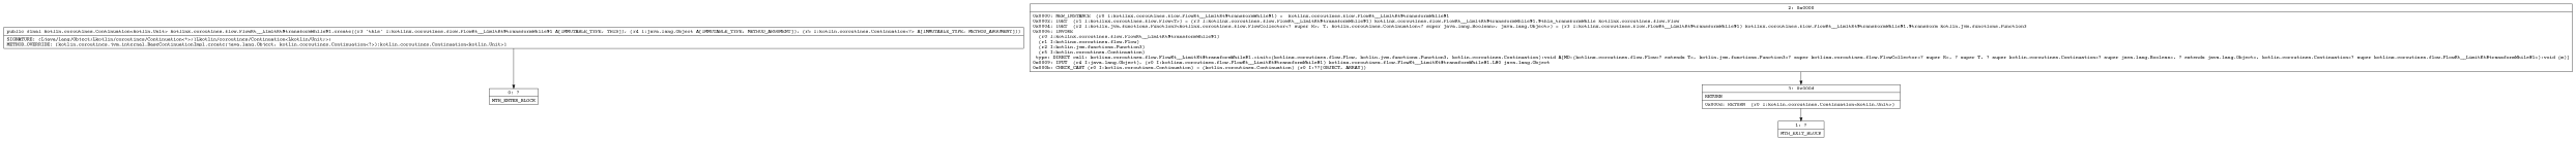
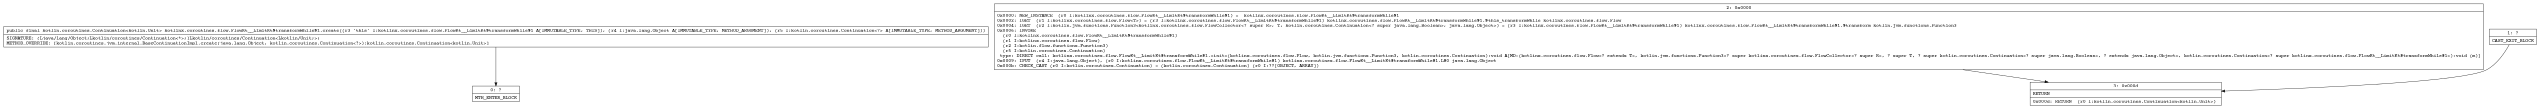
  digraph {
    fontname="Courier Prime"
    node [fontname="Courier Prime" shape=record]
    edge [fontname="Courier Prime"]
    n1 [label="{0\:\ ?|MTH_ENTER_BLOCK\l}"]
-   n2 [label="{2\:\ 0x0000|0x0000: NEW_INSTANCE  (r0 I:kotlinx.coroutines.flow.FlowKt__LimitKt$transformWhile$1) =  kotlinx.coroutines.flow.FlowKt__LimitKt$transformWhile$1 \l0x0002: IGET  (r1 I:kotlinx.coroutines.flow.Flow\<T\>) = (r3 I:kotlinx.coroutines.flow.FlowKt__LimitKt$transformWhile$1) kotlinx.coroutines.flow.FlowKt__LimitKt$transformWhile$1.$this_transformWhile kotlinx.coroutines.flow.Flow \l0x0004: IGET  (r2 I:kotlin.jvm.functions.Function3\<kotlinx.coroutines.flow.FlowCollector\<? super R\>, T, kotlin.coroutines.Continuation\<? super java.lang.Boolean\>, java.lang.Object\>) = (r3 I:kotlinx.coroutines.flow.FlowKt__LimitKt$transformWhile$1) kotlinx.coroutines.flow.FlowKt__LimitKt$transformWhile$1.$transform kotlin.jvm.functions.Function3 \l0x0006: INVOKE  \l  (r0 I:kotlinx.coroutines.flow.FlowKt__LimitKt$transformWhile$1)\l  (r1 I:kotlinx.coroutines.flow.Flow)\l  (r2 I:kotlin.jvm.functions.Function3)\l  (r5 I:kotlin.coroutines.Continuation)\l type: DIRECT call: kotlinx.coroutines.flow.FlowKt__LimitKt$transformWhile$1.\<init\>(kotlinx.coroutines.flow.Flow, kotlin.jvm.functions.Function3, kotlin.coroutines.Continuation):void A[MD:(kotlinx.coroutines.flow.Flow\<? extends T\>, kotlin.jvm.functions.Function3\<? super kotlinx.coroutines.flow.FlowCollector\<? super R\>, ? super T, ? super kotlin.coroutines.Continuation\<? super java.lang.Boolean\>, ? extends java.lang.Object\>, kotlin.coroutines.Continuation\<? super kotlinx.coroutines.flow.FlowKt__LimitKt$transformWhile$1\>):void (m)]\l0x0009: IPUT  (r4 I:java.lang.Object), (r0 I:kotlinx.coroutines.flow.FlowKt__LimitKt$transformWhile$1) kotlinx.coroutines.flow.FlowKt__LimitKt$transformWhile$1.L$0 java.lang.Object \l0x000b: CHECK_CAST (r0 I:kotlin.coroutines.Continuation) = (kotlin.coroutines.Continuation) (r0 I:??[OBJECT, ARRAY]) \l}"]
+   n2 [label="{2\:\ 0x0000|0x0000: NEW_INSTANCE  (r0 I:kotlinx.coroutines.flow.FlowKt__LimitKt$transformWhile$1) =  kotlinx.coroutines.flow.FlowKt__LimitKt$transformWhile$1 \l0x0002: IGET  (r1 I:kotlinx.coroutines.flow.Flow\<T\>) = (r3 I:kotlinx.coroutines.flow.FlowKt__LimitKt$transformWhile$1) kotlinx.coroutines.flow.FlowKt__LimitKt$transformWhile$1.$this_transformWhile kotlinx.coroutines.flow.Flow \l0x0004: IGET  (r2 I:kotlin.jvm.functions.Function3\<kotlinx.coroutines.flow.FlowCollector\<? super R\>, T, kotlin.coroutines.Continuation\<? super java.lang.Boolean\>, java.lang.Object\>) = (r3 I:kotlinx.coroutines.flow.FlowKt__LimitKt$transformWhile$1) kotlinx.coroutines.flow.FlowKt__LimitKt$transformWhile$1.$transform kotlin.jvm.functions.Function3 \l0x0006: INVOKE  \l  (r0 I:kotlinx.coroutines.flow.FlowKt__LimitKt$transformWhile$1)\l  (r1 I:kotlinx.coroutines.flow.Flow)\l  (r2 I:kotlin.flow.functions.Function3)\l  (r5 I:kotlin.coroutines.Continuation)\l type: DIRECT call: kotlinx.coroutines.flow.FlowKt__LimitKt$transformWhile$1.\<init\>(kotlinx.coroutines.flow.Flow, kotlin.jvm.functions.Function3, kotlin.coroutines.Continuation):void A[MD:(kotlinx.coroutines.flow.Flow\<? extends T\>, kotlin.jvm.functions.Function3\<? super kotlinx.coroutines.flow.FlowCollector\<? super R\>, ? super T, ? super kotlin.coroutines.Continuation\<? super java.lang.Boolean\>, ? extends java.lang.Object\>, kotlin.coroutines.Continuation\<? super kotlinx.coroutines.flow.FlowKt__LimitKt$transformWhile$1\>):void (m)]\l0x0009: IPUT  (r4 I:java.lang.Object), (r0 I:kotlinx.coroutines.flow.FlowKt__LimitKt$transformWhile$1) kotlinx.coroutines.flow.FlowKt__LimitKt$transformWhile$1.L$0 java.lang.Object \l0x000b: CHECK_CAST (r0 I:kotlin.coroutines.Continuation) = (kotlin.coroutines.Continuation) (r0 I:??[OBJECT, ARRAY]) \l}"]
    n3 [label="{3\:\ 0x000d|RETURN\l|0x000d: RETURN  (r0 I:kotlin.coroutines.Continuation\<kotlin.Unit\>) \l}"]
-   n4 [label="{1\:\ ?|MTH_EXIT_BLOCK\l}"]
+   n4 [label="{1\:\ ?|CAST_EXIT_BLOCK\l}"]
    n5 [label="{public final kotlin.coroutines.Continuation\<kotlin.Unit\> kotlinx.coroutines.flow.FlowKt__LimitKt$transformWhile$1.create((r3 'this' I:kotlinx.coroutines.flow.FlowKt__LimitKt$transformWhile$1 A[IMMUTABLE_TYPE, THIS]), (r4 I:java.lang.Object A[IMMUTABLE_TYPE, METHOD_ARGUMENT]), (r5 I:kotlin.coroutines.Continuation\<?\> A[IMMUTABLE_TYPE, METHOD_ARGUMENT]))  | SIGNATURE: (Ljava\/lang\/Object;Lkotlin\/coroutines\/Continuation\<*\>;)Lkotlin\/coroutines\/Continuation\<Lkotlin\/Unit;\>;\lMETHOD_OVERRIDE: [kotlin.coroutines.jvm.internal.BaseContinuationImpl.create(java.lang.Object, kotlin.coroutines.Continuation\<?\>):kotlin.coroutines.Continuation\<kotlin.Unit\>]\l}"]
    n2 -> n3
-   n3 -> n4
+   n4 -> n3
    n5 -> n1
  }
